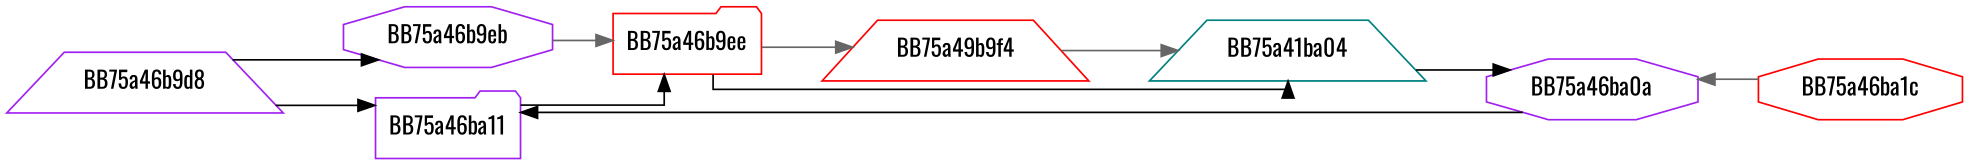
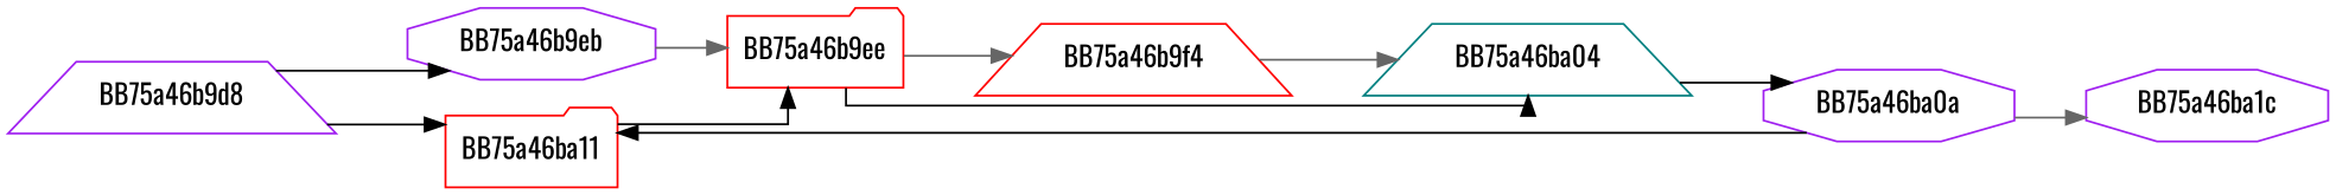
  digraph {
    fontname=Oswald
    rankdir=LR
    splines=ortho
    node [color=red fontname=Oswald shape=trapezium]
    edge [color=black fontname=Oswald]
-   BB75a46ba11 [color=purple shape=folder]
+   BB75a46ba11 [shape=folder]
    BB75a46b9d8 [color=purple]
    BB75a46b9eb [color=purple shape=octagon]
    BB75a46b9ee [shape=folder]
-   BB75a46ba04 [color=teal label=BB75a41ba04]
-   BB75a46b9f4 [label=BB75a49b9f4]
+   BB75a46ba04 [color=teal]
+   BB75a46b9f4
    BB75a46ba0a [color=purple shape=octagon]
-   BB75a46ba1c [shape=octagon]
+   BB75a46ba1c [color=purple shape=octagon]
    BB75a46ba11 -> BB75a46b9ee
    BB75a46b9d8 -> BB75a46ba11
    BB75a46b9d8 -> BB75a46b9eb
    BB75a46b9eb -> BB75a46b9ee [color=gray40]
    BB75a46b9ee -> BB75a46ba04
    BB75a46b9ee -> BB75a46b9f4 [color=gray40]
    BB75a46ba04 -> BB75a46ba0a
    BB75a46b9f4 -> BB75a46ba04 [color=gray40]
    BB75a46ba0a -> BB75a46ba11
-   BB75a46ba1c -> BB75a46ba0a [color=gray40]
+   BB75a46ba0a -> BB75a46ba1c [color=gray40]
  }
